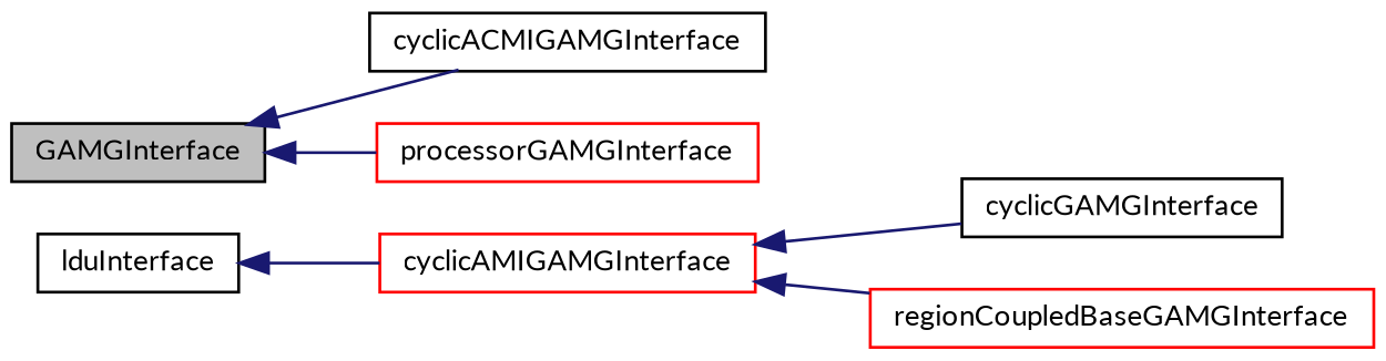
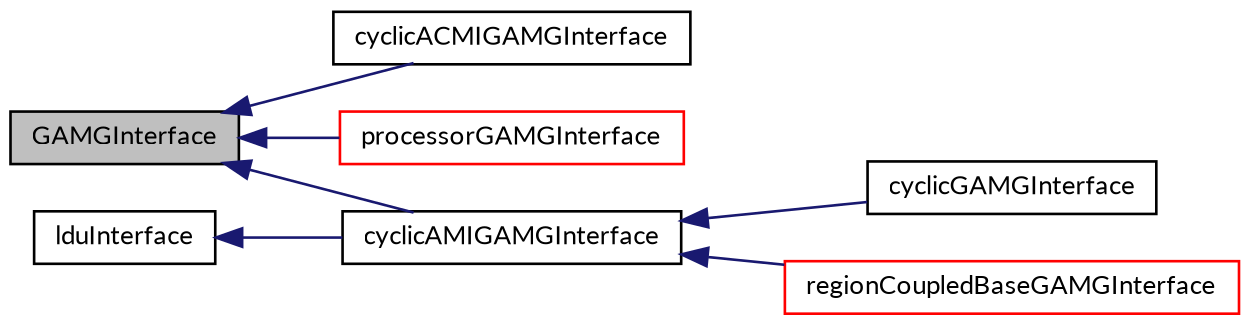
  digraph {
    fontname=Lato
    rankdir=LR
    node [color=black fontname=Lato fontsize=10 shape=record]
    edge [color=midnightblue dir=back fontname=Lato fontsize=10 labelfontname=Helvetica labelfontsize=10 style=solid]
    n1 [fillcolor=grey75 fontcolor=black height=0.2 label=GAMGInterface style=filled width=0.4]
    n2 [height=0.2 label=cyclicACMIGAMGInterface width=0.4]
-   n3 [color=red height=0.2 label=cyclicAMIGAMGInterface width=0.4]
+   n3 [height=0.2 label=cyclicAMIGAMGInterface width=0.4]
    n4 [color=red height=0.2 label=processorGAMGInterface width=0.4]
    n5 [height=0.2 label=cyclicGAMGInterface width=0.4]
    n6 [color=red height=0.2 label=regionCoupledBaseGAMGInterface width=0.4]
    n7 [height=0.2 label=lduInterface width=0.4]
    n1 -> n2
+   n1 -> n3
    n1 -> n4
    n3 -> n5
    n3 -> n6
    n7 -> n3
  }
